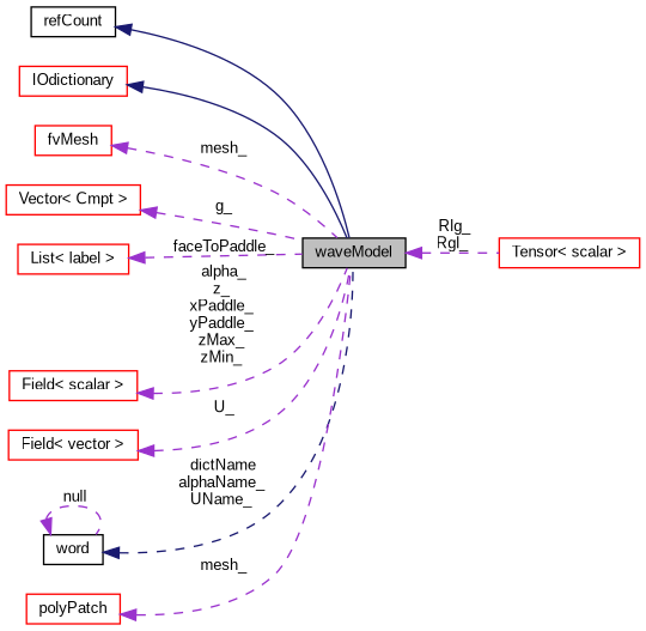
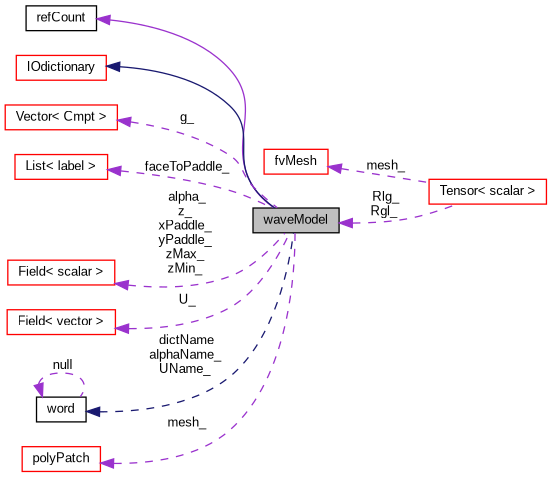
  digraph {
    fontname="Liberation Sans"
    rankdir=LR
    node [color=red fontname="Liberation Sans" fontsize=10 shape=record]
    edge [color=darkorchid3 dir=back fontname="Liberation Sans" fontsize=10 labelfontname=Helvetica labelfontsize=10 style=dashed]
    n1 [color=black fillcolor=grey75 fontcolor=black height=0.2 label=waveModel style=filled width=0.4]
    n2 [height=0.2 label="Tensor\< scalar \>" width=0.4]
    n3 [color=black height=0.2 label=refCount width=0.4]
    n4 [height=0.2 label=IOdictionary width=0.4]
    n5 [height=0.2 label=fvMesh width=0.4]
    n6 [height=0.2 label="Vector\< Cmpt \>" width=0.4]
    n7 [height=0.2 label="List\< label \>" width=0.4]
    n8 [height=0.2 label="Field\< scalar \>" width=0.4]
    n9 [height=0.2 label="Field\< vector \>" width=0.4]
    n10 [color=black height=0.2 label=word width=0.4]
    n11 [height=0.2 label=polyPatch width=0.4]
    n1 -> n2 [label=" Rlg_\nRgl_"]
-   n3 -> n1 [color=midnightblue style=solid]
+   n3 -> n1 [style=solid]
    n4 -> n1 [color=midnightblue style=solid]
-   n5 -> n1 [label=" mesh_"]
+   n5 -> n2 [label=" mesh_"]
    n6 -> n1 [label=" g_"]
    n7 -> n1 [label=" faceToPaddle_"]
    n8 -> n1 [label=" alpha_\nz_\nxPaddle_\nyPaddle_\nzMax_\nzMin_"]
    n9 -> n1 [label=" U_"]
    n10 -> n1 [color=midnightblue label=" dictName\nalphaName_\nUName_"]
    n10 -> n10 [label=" null"]
    n11 -> n1 [label=" mesh_"]
  }
